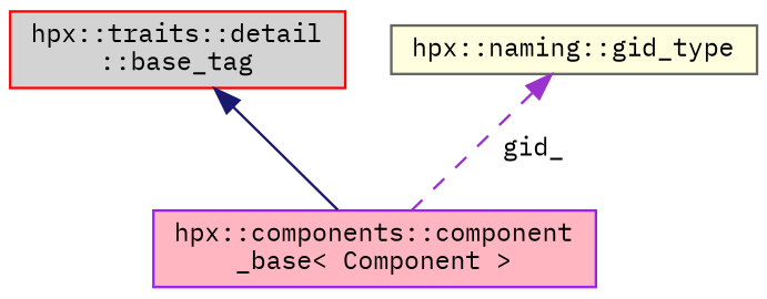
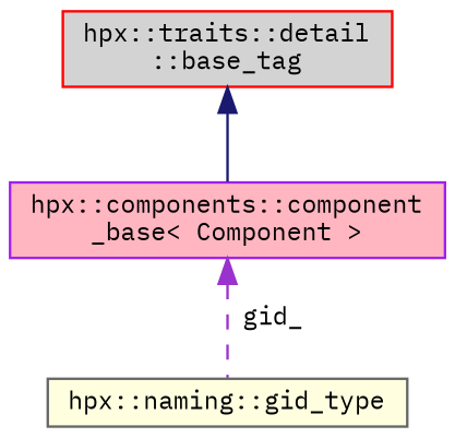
  digraph {
    fontname="IBM Plex Mono"
    node [fontname="IBM Plex Mono" fontsize=10 shape=record style=filled]
    edge [dir=back fontname="IBM Plex Mono" fontsize=10 labelfontname=Helvetica labelfontsize=10]
    n1 [color=purple fillcolor=lightpink fontcolor=black height=0.2 label="hpx::components::component\l_base\< Component \>" width=0.4]
    n2 [color=red fillcolor=lightgrey height=0.2 label="hpx::traits::detail\l::base_tag" width=0.4]
    n3 [color=gray40 fillcolor=lightyellow height=0.2 label="hpx::naming::gid_type" width=0.4]
    n2 -> n1 [color=midnightblue style=solid]
-   n3 -> n1 [color=darkorchid3 label=" gid_" style=dashed]
+   n1 -> n3 [color=darkorchid3 label=" gid_" style=dashed]
  }
